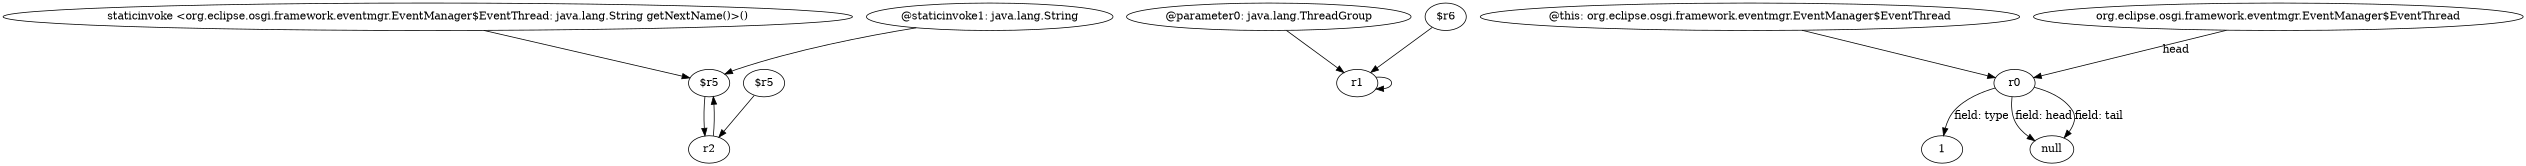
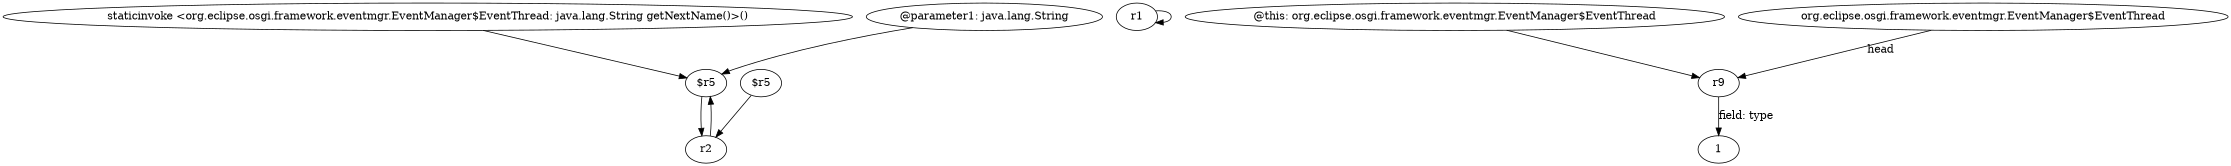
  digraph {
    n1 [label="staticinvoke <org.eclipse.osgi.framework.eventmgr.EventManager$EventThread: java.lang.String getNextName()>()"]
    n2 [label="$r5"]
    n3 [label=r2]
-   n4 [label="@parameter0: java.lang.ThreadGroup"]
    n5 [label=r1]
    n6 [label="@this: org.eclipse.osgi.framework.eventmgr.EventManager$EventThread"]
-   n7 [label=r0]
+   n7 [label=r9]
    n8 [label=1]
-   n9 [label=null]
-   n10 [label="@staticinvoke1: java.lang.String"]
+   n10 [label="@parameter1: java.lang.String"]
    n11 [label="$r5"]
-   n12 [label="$r6"]
    n13 [label="org.eclipse.osgi.framework.eventmgr.EventManager$EventThread"]
    n1 -> n2
    n2 -> n3
    n3 -> n2
-   n4 -> n5
    n5 -> n5
    n6 -> n7
    n7 -> n8 [label="field: type"]
-   n7 -> n9 [label="field: head"]
-   n7 -> n9 [label="field: tail"]
    n10 -> n2
    n11 -> n3
-   n12 -> n5
    n13 -> n7 [label=head]
  }
